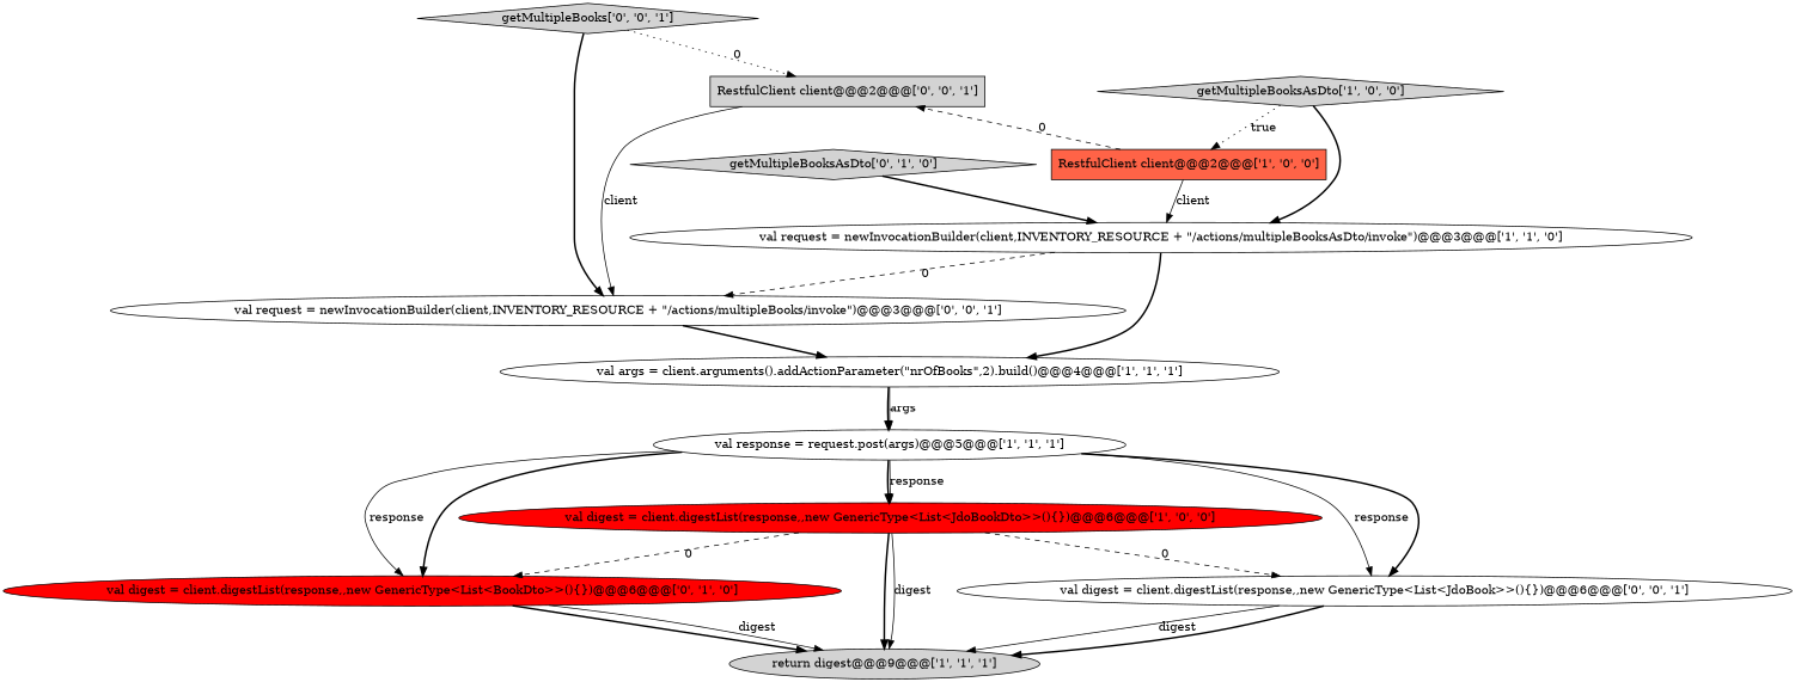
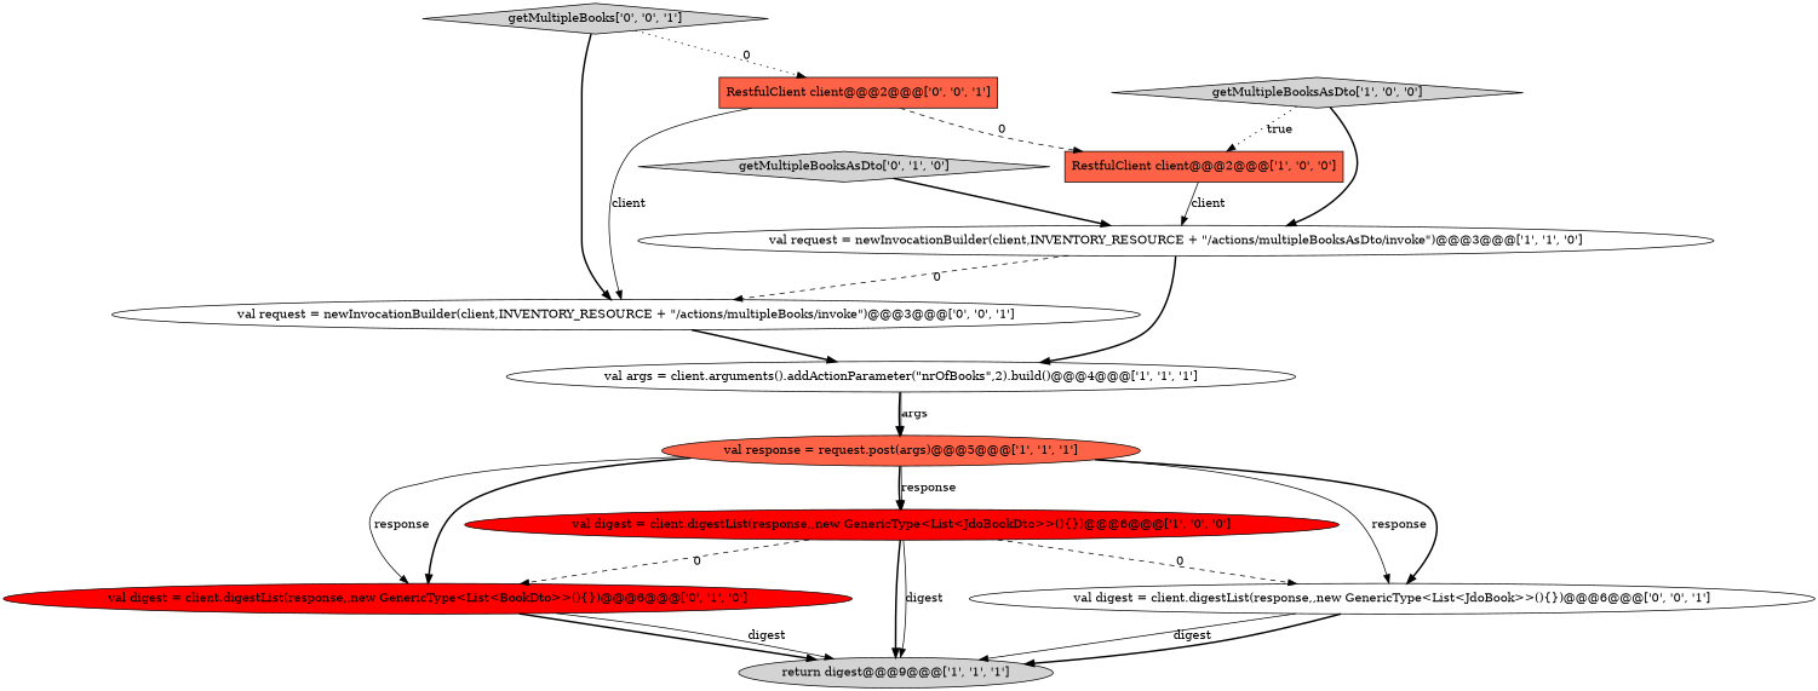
  digraph {
    node [fillcolor=white shape=ellipse style=filled]
    edge [style=bold]
    n1 [fillcolor=lightgray label="getMultipleBooks['0', '0', '1']" shape=diamond]
-   n2 [fillcolor=lightgray label="RestfulClient client@@@2@@@['0', '0', '1']" shape=box]
+   n2 [fillcolor=tomato label="RestfulClient client@@@2@@@['0', '0', '1']" shape=box]
    n3 [label="val request = newInvocationBuilder(client,INVENTORY_RESOURCE + \"/actions/multipleBooks/invoke\")@@@3@@@['0', '0', '1']"]
    n4 [label="val args = client.arguments().addActionParameter(\"nrOfBooks\",2).build()@@@4@@@['1', '1', '1']"]
    n5 [label="val request = newInvocationBuilder(client,INVENTORY_RESOURCE + \"/actions/multipleBooksAsDto/invoke\")@@@3@@@['1', '1', '0']"]
-   n6 [label="val response = request.post(args)@@@5@@@['1', '1', '1']"]
+   n6 [fillcolor=tomato label="val response = request.post(args)@@@5@@@['1', '1', '1']"]
    n7 [fillcolor=red label="val digest = client.digestList(response,,new GenericType<List<BookDto>>(){})@@@6@@@['0', '1', '0']"]
    n8 [fillcolor=lightgray label="return digest@@@9@@@['1', '1', '1']"]
    n9 [fillcolor=lightgray label="getMultipleBooksAsDto['0', '1', '0']" shape=diamond]
    n10 [fillcolor=red label="val digest = client.digestList(response,,new GenericType<List<JdoBookDto>>(){})@@@6@@@['1', '0', '0']"]
    n11 [label="val digest = client.digestList(response,,new GenericType<List<JdoBook>>(){})@@@6@@@['0', '0', '1']"]
    n12 [fillcolor=tomato label="RestfulClient client@@@2@@@['1', '0', '0']" shape=box]
    n13 [fillcolor=lightgray label="getMultipleBooksAsDto['1', '0', '0']" shape=diamond]
    n1 -> n2 [label=0 style=dotted]
    n1 -> n3
    n2 -> n3 [label=client style=solid]
    n3 -> n4
    n4 -> n6
    n4 -> n6 [label=args style=solid]
    n5 -> n3 [label=0 style=dashed]
    n5 -> n4
    n6 -> n7 [label=response style=solid]
    n6 -> n7
    n6 -> n10
    n6 -> n10 [label=response style=solid]
    n6 -> n11 [label=response style=solid]
    n6 -> n11
    n7 -> n8
    n7 -> n8 [label=digest style=solid]
    n9 -> n5
    n10 -> n7 [label=0 style=dashed]
    n10 -> n8
    n10 -> n8 [label=digest style=solid]
    n10 -> n11 [label=0 style=dashed]
    n11 -> n8 [label=digest style=solid]
    n11 -> n8
-   n12 -> n2 [label=0 style=dashed]
+   n2 -> n12 [label=0 style=dashed]
    n12 -> n5 [label=client style=solid]
    n13 -> n5
    n13 -> n12 [label=true style=dotted]
  }
